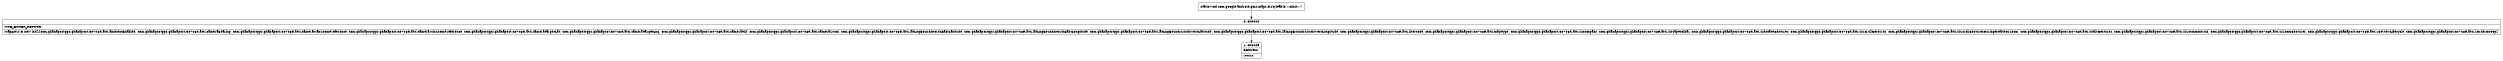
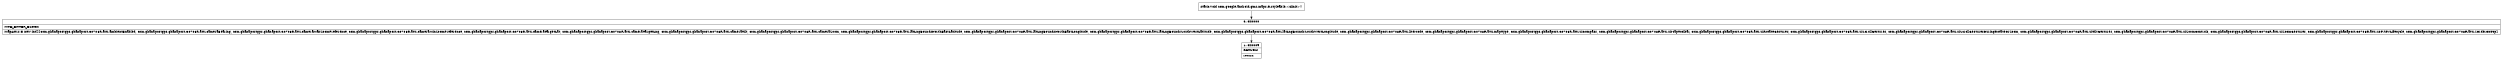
  digraph {
    node [shape=record]
-   n1 [label="{0\:\ 0x0000|MTH_ENTER_RETURN\l|MapAttrs = new int[]\{com.ghanapostgps.ghanapost.C0708R.attr.ambientEnabled, com.ghanapostgps.ghanapost.C0708R.attr.cameraBearing, com.ghanapostgps.ghanapost.C0708R.attr.cameraMaxZoomPreference, com.ghanapostgps.ghanapost.C0708R.attr.cameraMinZoomPreference, com.ghanapostgps.ghanapost.C0708R.attr.cameraTargetLat, com.ghanapostgps.ghanapost.C0708R.attr.cameraTargetLng, com.ghanapostgps.ghanapost.C0708R.attr.cameraTilt, com.ghanapostgps.ghanapost.C0708R.attr.cameraZoom, com.ghanapostgps.ghanapost.C0708R.attr.latLngBoundsNorthEastLatitude, com.ghanapostgps.ghanapost.C0708R.attr.latLngBoundsNorthEastLongitude, com.ghanapostgps.ghanapost.C0708R.attr.latLngBoundsSouthWestLatitude, com.ghanapostgps.ghanapost.C0708R.attr.latLngBoundsSouthWestLongitude, com.ghanapostgps.ghanapost.C0708R.attr.liteMode, com.ghanapostgps.ghanapost.C0708R.attr.mapType, com.ghanapostgps.ghanapost.C0708R.attr.uiCompass, com.ghanapostgps.ghanapost.C0708R.attr.uiMapToolbar, com.ghanapostgps.ghanapost.C0708R.attr.uiRotateGestures, com.ghanapostgps.ghanapost.C0708R.attr.uiScrollGestures, com.ghanapostgps.ghanapost.C0708R.attr.uiScrollGesturesDuringRotateOrZoom, com.ghanapostgps.ghanapost.C0708R.attr.uiTiltGestures, com.ghanapostgps.ghanapost.C0708R.attr.uiZoomControls, com.ghanapostgps.ghanapost.C0708R.attr.uiZoomGestures, com.ghanapostgps.ghanapost.C0708R.attr.useViewLifecycle, com.ghanapostgps.ghanapost.C0708R.attr.zOrderOnTop\}\l}"]
+   n1 [label="{0\:\ 0x0000|MTH_ENTER_BLOCK\l|MapAttrs = new int[]\{com.ghanapostgps.ghanapost.C0708R.attr.ambientEnabled, com.ghanapostgps.ghanapost.C0708R.attr.cameraBearing, com.ghanapostgps.ghanapost.C0708R.attr.cameraMaxZoomPreference, com.ghanapostgps.ghanapost.C0708R.attr.cameraMinZoomPreference, com.ghanapostgps.ghanapost.C0708R.attr.cameraTargetLat, com.ghanapostgps.ghanapost.C0708R.attr.cameraTargetLng, com.ghanapostgps.ghanapost.C0708R.attr.cameraTilt, com.ghanapostgps.ghanapost.C0708R.attr.cameraZoom, com.ghanapostgps.ghanapost.C0708R.attr.latLngBoundsNorthEastLatitude, com.ghanapostgps.ghanapost.C0708R.attr.latLngBoundsNorthEastLongitude, com.ghanapostgps.ghanapost.C0708R.attr.latLngBoundsSouthWestLatitude, com.ghanapostgps.ghanapost.C0708R.attr.latLngBoundsSouthWestLongitude, com.ghanapostgps.ghanapost.C0708R.attr.liteMode, com.ghanapostgps.ghanapost.C0708R.attr.mapType, com.ghanapostgps.ghanapost.C0708R.attr.uiCompass, com.ghanapostgps.ghanapost.C0708R.attr.uiMapToolbar, com.ghanapostgps.ghanapost.C0708R.attr.uiRotateGestures, com.ghanapostgps.ghanapost.C0708R.attr.uiScrollGestures, com.ghanapostgps.ghanapost.C0708R.attr.uiScrollGesturesDuringRotateOrZoom, com.ghanapostgps.ghanapost.C0708R.attr.uiTiltGestures, com.ghanapostgps.ghanapost.C0708R.attr.uiZoomControls, com.ghanapostgps.ghanapost.C0708R.attr.uiZoomGestures, com.ghanapostgps.ghanapost.C0708R.attr.useViewLifecycle, com.ghanapostgps.ghanapost.C0708R.attr.zOrderOnTop\}\l}"]
    n2 [label="{1\:\ 0x0009|RETURN\l|return\l}"]
    n3 [label="{static void com.google.android.gms.maps.R.styleable.\<clinit\>() }"]
    n1 -> n2
    n3 -> n1
  }
